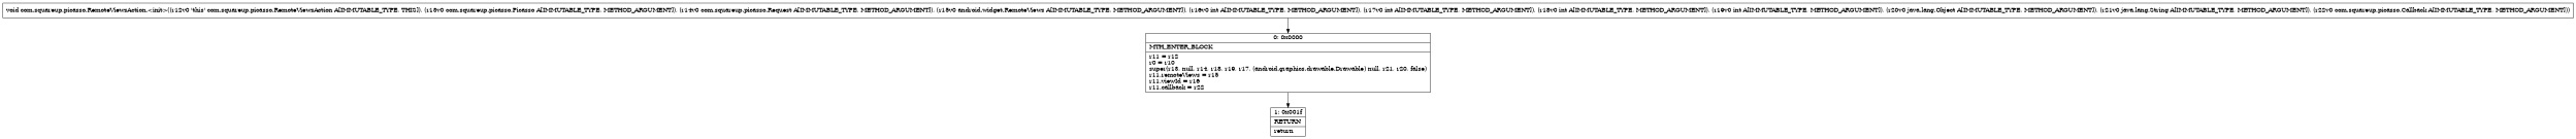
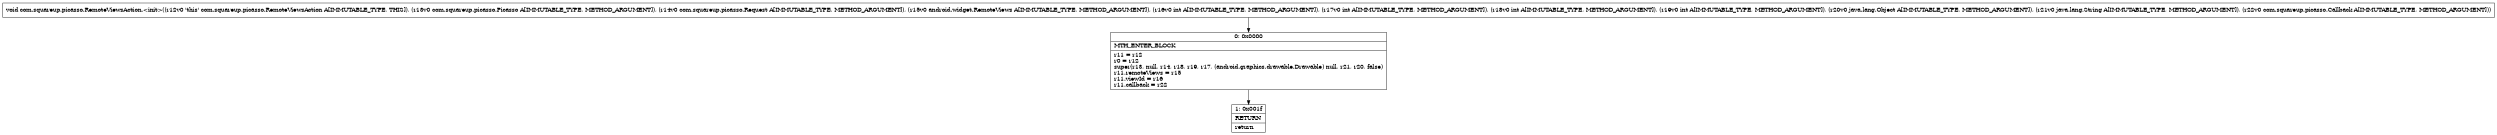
  digraph {
    node [shape=record]
-   n1 [label="{0\:\ 0x0000|MTH_ENTER_BLOCK\l|r11 = r12\lr0 = r10\lsuper(r13, null, r14, r18, r19, r17, (android.graphics.drawable.Drawable) null, r21, r20, false)\lr11.remoteViews = r15\lr11.viewId = r16\lr11.callback = r22\l}"]
+   n1 [label="{0\:\ 0x0000|MTH_ENTER_BLOCK\l|r11 = r12\lr0 = r12\lsuper(r13, null, r14, r18, r19, r17, (android.graphics.drawable.Drawable) null, r21, r20, false)\lr11.remoteViews = r15\lr11.viewId = r16\lr11.callback = r22\l}"]
    n2 [label="{1\:\ 0x001f|RETURN\l|return\l}"]
    n3 [label="{void com.squareup.picasso.RemoteViewsAction.\<init\>((r12v0 'this' com.squareup.picasso.RemoteViewsAction A[IMMUTABLE_TYPE, THIS]), (r13v0 com.squareup.picasso.Picasso A[IMMUTABLE_TYPE, METHOD_ARGUMENT]), (r14v0 com.squareup.picasso.Request A[IMMUTABLE_TYPE, METHOD_ARGUMENT]), (r15v0 android.widget.RemoteViews A[IMMUTABLE_TYPE, METHOD_ARGUMENT]), (r16v0 int A[IMMUTABLE_TYPE, METHOD_ARGUMENT]), (r17v0 int A[IMMUTABLE_TYPE, METHOD_ARGUMENT]), (r18v0 int A[IMMUTABLE_TYPE, METHOD_ARGUMENT]), (r19v0 int A[IMMUTABLE_TYPE, METHOD_ARGUMENT]), (r20v0 java.lang.Object A[IMMUTABLE_TYPE, METHOD_ARGUMENT]), (r21v0 java.lang.String A[IMMUTABLE_TYPE, METHOD_ARGUMENT]), (r22v0 com.squareup.picasso.Callback A[IMMUTABLE_TYPE, METHOD_ARGUMENT])) }"]
    n1 -> n2
    n3 -> n1
  }
